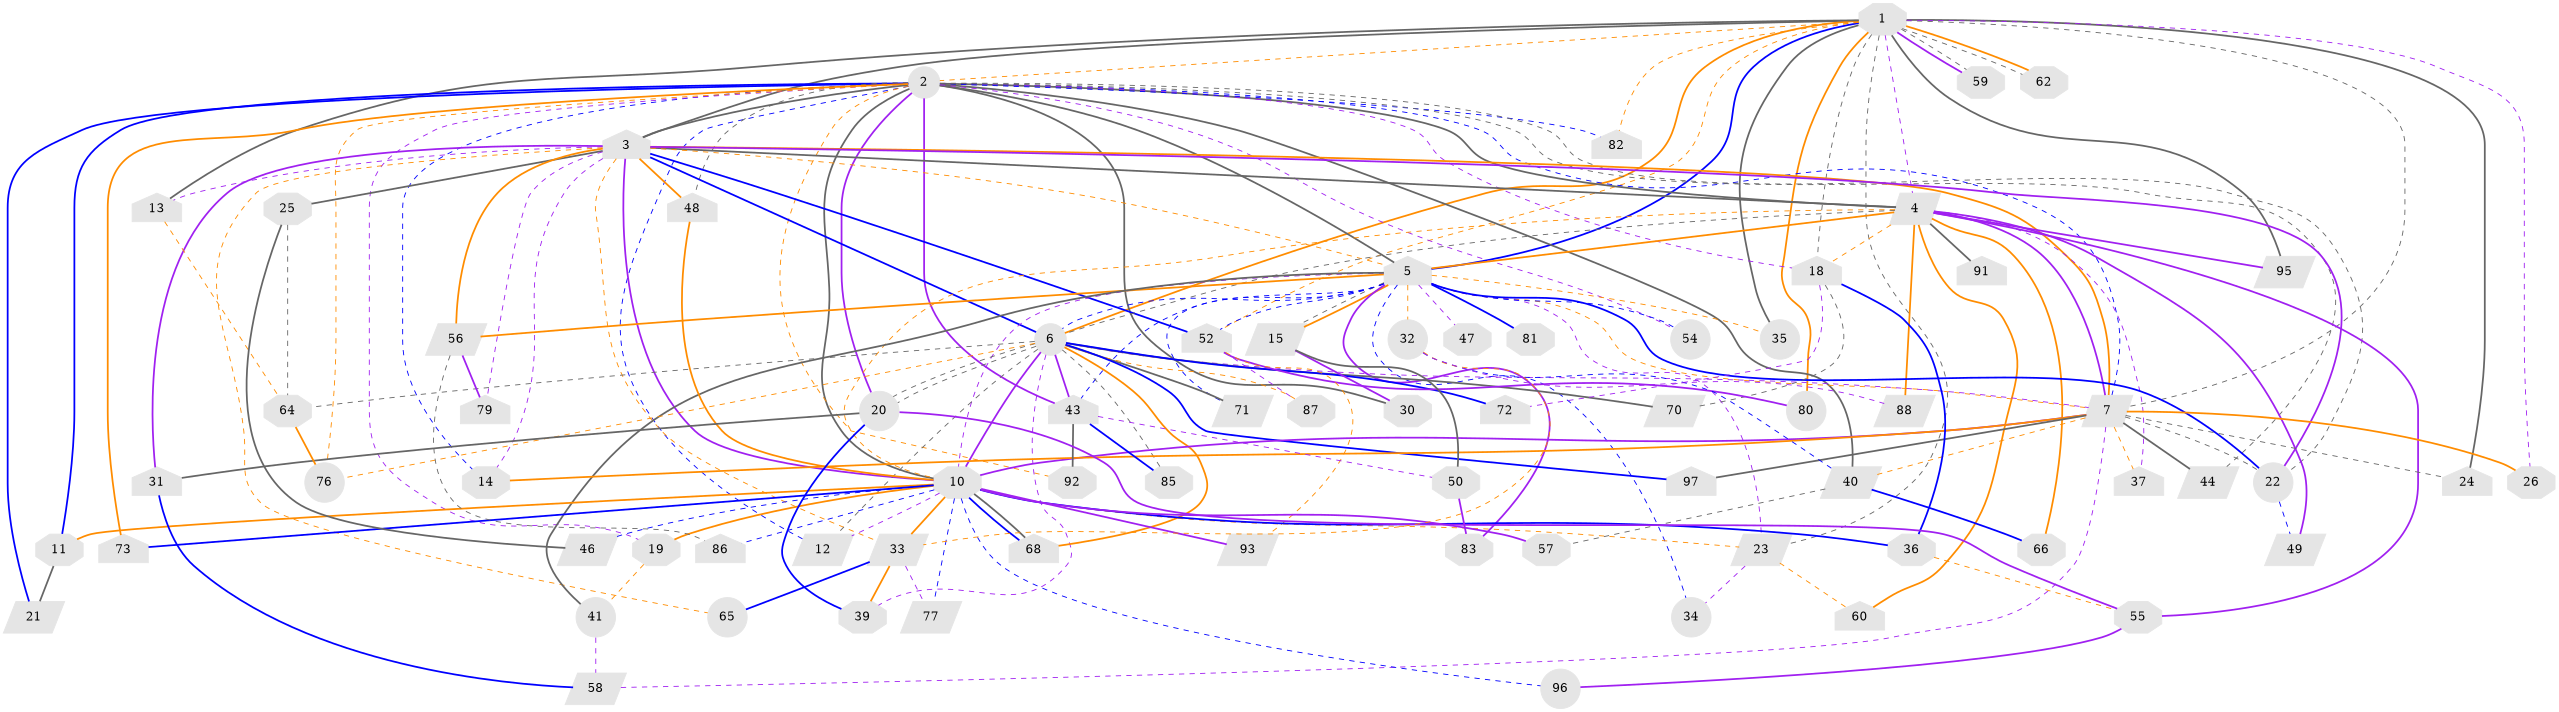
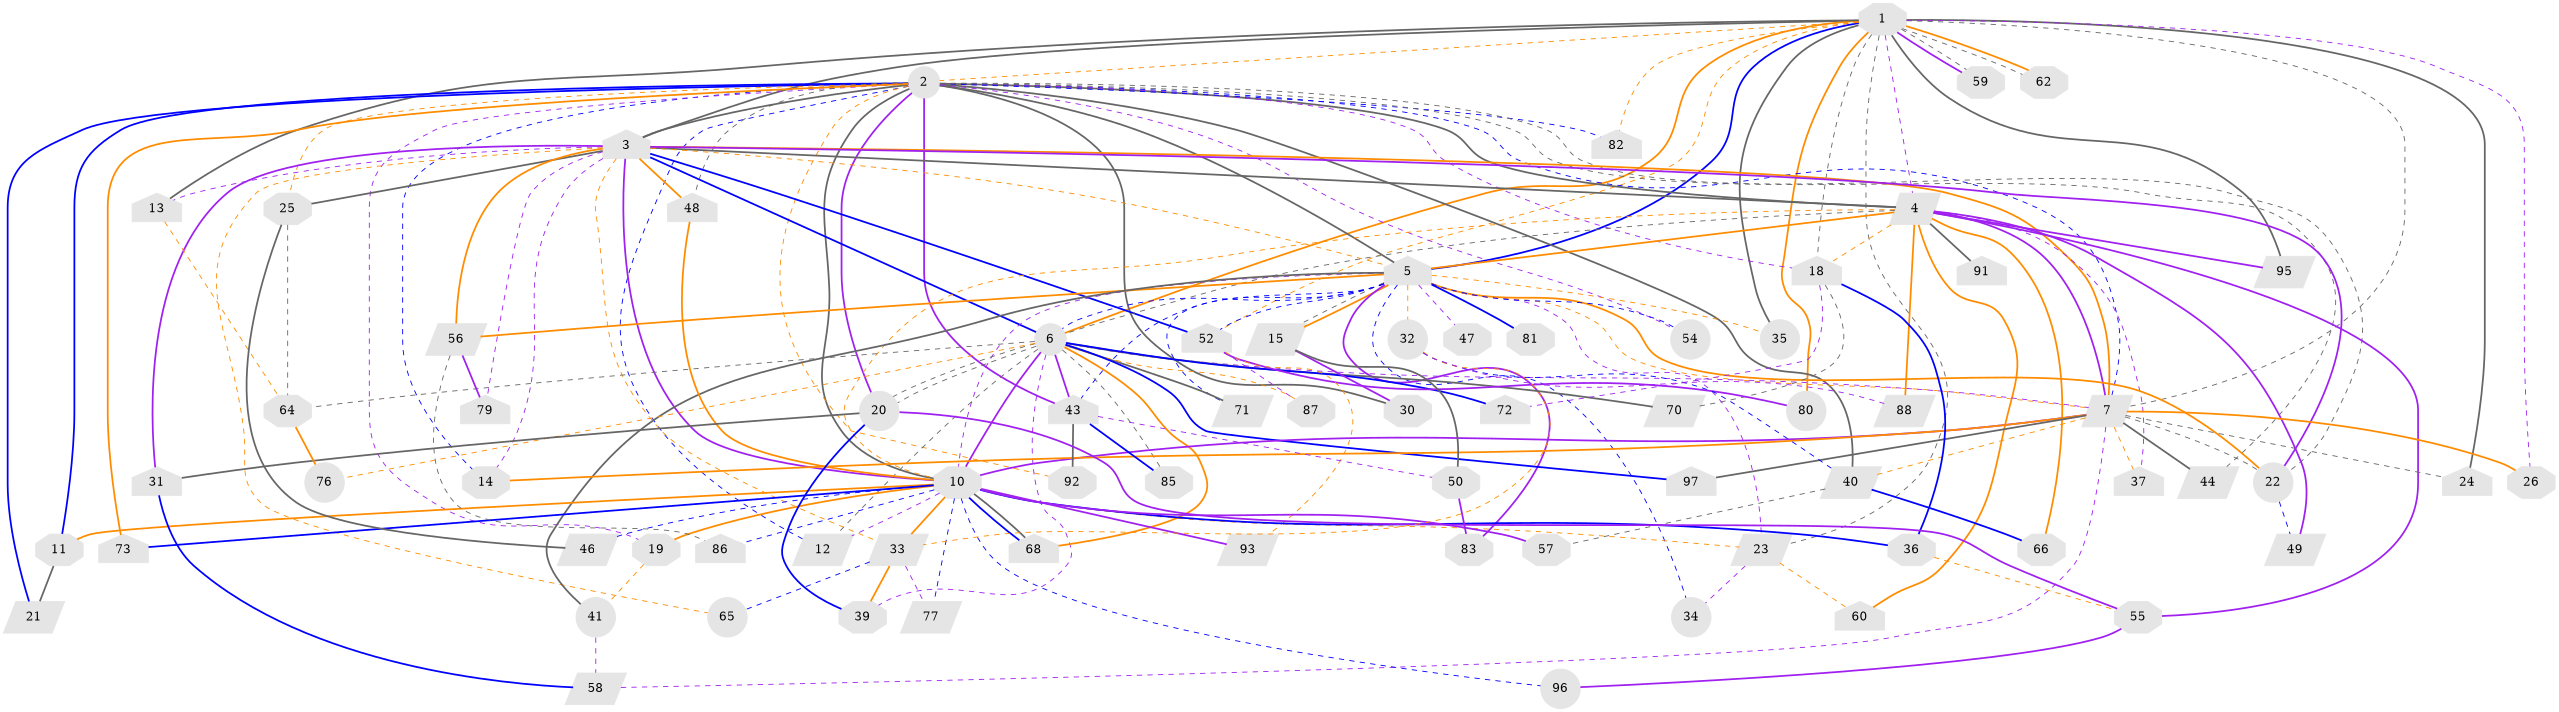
  graph {
    node [color=gray90 shape=octagon style=filled]
    edge [color=darkorange style=bold]
    1 [super="+29"]
    2 [shape=circle super="+38"]
    3 [shape=house super="+53"]
    4 [shape=parallelogram super="+8"]
    5 [shape=house super="+17"]
    6 [shape=circle super="+16"]
    7 [shape=parallelogram super="+9"]
    13 [shape=house]
    18 [shape=house super="+27"]
    23 [shape=parallelogram]
    24 [shape=house]
    26
    35 [shape=circle]
    52 [shape=house super="+69"]
    59
    62
    82 [shape=house]
    n18 [label=80 shape=circle]
    95 [shape=parallelogram]
    10 [super="+75"]
    11
    12 [shape=parallelogram]
    14 [super="+67"]
    19
    21 [shape=parallelogram]
    22 [shape=circle super="+61"]
    25
    30
    40 [shape=parallelogram super="+94"]
    43 [shape=house super="+45"]
    44 [shape=parallelogram]
    48 [shape=house]
    54 [shape=circle]
    73 [shape=house]
    92
    20 [shape=circle super="+51"]
    31 [shape=house]
    33 [shape=parallelogram super="+90"]
    56 [shape=parallelogram]
    65 [shape=circle]
    79 [shape=house]
    37 [shape=house]
    49 [shape=parallelogram]
    55 [super="+74"]
    60 [shape=house]
    66
    88 [shape=parallelogram]
    91 [shape=house]
    15 [shape=parallelogram super="+28"]
    32 [shape=circle]
    34 [shape=circle]
    41 [shape=circle super="+78"]
    47
    71 [shape=parallelogram]
    81
    83
    39 [super="+63"]
    64 [super="+84"]
    68 [shape=house super="+80"]
    70 [shape=parallelogram]
    72 [shape=house]
    76 [shape=circle]
    85
    87
    97 [shape=house]
    58 [shape=parallelogram]
    46 [shape=parallelogram]
    36
    57
    77 [shape=parallelogram]
    86 [shape=house]
    93 [shape=parallelogram]
    96 [shape=circle]
    50
    1 -- 2 [style=dashed]
    1 -- 3 [color=gray40]
    1 -- 4 [color=purple style=dashed weight=2]
    1 -- 5 [color=blue]
    1 -- 6
    1 -- 7 [color=gray40 style=dashed weight=2]
    1 -- 13 [color=gray40]
    1 -- 18 [color=gray40 style=dashed]
    1 -- 23 [color=gray40 style=dashed]
    1 -- 24 [color=gray40]
    1 -- 26 [color=purple style=dashed]
    1 -- 35 [color=gray40]
    1 -- 52 [style=dashed]
    1 -- 59 [color=purple]
    1 -- 59 [color=gray40 style=dashed]
    1 -- 62 [color=gray40 style=dashed]
    1 -- 62
    1 -- 82 [style=dashed]
    1 -- n18
    1 -- 95 [color=gray40]
    2 -- 3 [color=gray40]
    2 -- 4 [color=gray40 weight=2]
    2 -- 5 [color=gray40]
    2 -- 7 [color=blue style=dashed weight=2]
    2 -- 18 [color=purple style=dashed]
    2 -- 82 [color=blue style=dashed]
    2 -- 10 [color=gray40]
    2 -- 11 [color=blue]
    2 -- 12 [color=blue style=dashed]
    2 -- 14 [color=blue style=dashed]
    2 -- 19 [color=purple style=dashed]
    2 -- 21 [color=blue]
    2 -- 22 [color=gray40 style=dashed]
-   2 -- 76 [style=dashed]
+   2 -- 25 [style=dashed]
    2 -- 30 [color=gray40]
    2 -- 40 [color=gray40]
    2 -- 43 [color=purple]
    2 -- 44 [color=gray40 style=dashed]
    2 -- 48 [color=gray40 style=dashed]
    2 -- 54 [color=purple style=dashed]
    2 -- 73
    2 -- 92 [style=dashed]
    2 -- 20 [color=purple]
    3 -- 4 [color=gray40 weight=2]
    3 -- 5 [style=dashed]
    3 -- 6 [color=blue]
    3 -- 7 [weight=2]
    3 -- 13 [color=purple style=dashed]
    3 -- 52 [color=blue]
    3 -- 10 [color=purple]
    3 -- 14 [color=purple style=dashed]
    3 -- 22 [color=purple]
    3 -- 25 [color=gray40]
    3 -- 48
    3 -- 31 [color=purple]
    3 -- 33 [style=dashed]
    3 -- 56
    3 -- 65 [style=dashed]
    3 -- 79 [color=purple style=dashed]
    4 -- 5 [weight=3]
    4 -- 6 [color=gray40 style=dashed weight=2]
    4 -- 7 [color=purple weight=4]
    4 -- 18 [style=dashed]
    4 -- 95 [color=purple]
    4 -- 10 [style=dashed weight=2]
    4 -- 37 [color=purple style=dashed]
    4 -- 49 [color=purple]
    4 -- 55 [color=purple]
    4 -- 60
    4 -- 66
    4 -- 88
    4 -- 91 [color=gray40]
    5 -- 6 [color=blue style=dashed]
    5 -- 7 [style=dashed weight=2]
    5 -- 23 [color=purple style=dashed]
    5 -- 35 [style=dashed]
    5 -- 52 [color=blue style=dashed]
    5 -- 10 [color=purple style=dashed weight=2]
-   5 -- 22 [color=blue]
+   5 -- 22
    5 -- 43 [color=blue style=dashed]
    5 -- 54 [color=blue style=dashed]
    5 -- 56
    5 -- 15 [color=gray40 style=dashed weight=2]
    5 -- 15
    5 -- 32 [style=dashed weight=2]
    5 -- 34 [color=blue style=dashed]
    5 -- 41 [color=gray40]
    5 -- 47 [color=purple style=dashed weight=2]
    5 -- 71 [color=blue style=dashed]
    5 -- 81 [color=blue weight=2]
    5 -- 83 [color=purple]
    6 -- 7 [color=purple style=dashed weight=3]
    6 -- 10 [color=purple]
    6 -- 12 [color=gray40 style=dashed]
    6 -- 43 [color=purple]
    6 -- 20 [color=gray40 style=dashed]
    6 -- 20 [color=gray40 style=dashed]
    6 -- 71 [color=gray40]
    6 -- 39 [color=purple style=dashed]
    6 -- 64 [color=gray40 style=dashed]
    6 -- 68
    6 -- 70 [color=gray40]
    6 -- 72 [color=blue]
    6 -- 76 [style=dashed]
    6 -- 85 [color=gray40 style=dashed]
    6 -- 87 [style=dashed]
    6 -- 97 [color=blue]
    7 -- 24 [color=gray40 style=dashed]
    7 -- 26
    7 -- 10 [color=purple weight=2]
    7 -- 14
    7 -- 22 [color=gray40 style=dashed]
    7 -- 40 [style=dashed]
    7 -- 44 [color=gray40]
    7 -- 37 [style=dashed]
    7 -- 97 [color=gray40]
    7 -- 58 [color=purple style=dashed]
    13 -- 64 [style=dashed]
    18 -- 70 [color=gray40 style=dashed]
    18 -- 72 [color=purple style=dashed]
    18 -- 36 [color=blue]
    23 -- 60 [style=dashed]
    23 -- 34 [color=purple style=dashed]
    52 -- n18 [color=purple]
    52 -- 87 [color=purple style=dashed]
    52 -- 93 [style=dashed]
    10 -- 23 [style=dashed]
    10 -- 11
    10 -- 12 [color=purple style=dashed]
    10 -- 19
    10 -- 73 [color=blue]
    10 -- 33
    10 -- 68 [color=blue]
    10 -- 68 [color=gray40]
    10 -- 46 [color=blue style=dashed]
    10 -- 36 [color=blue]
    10 -- 57 [color=purple]
    10 -- 77 [color=blue style=dashed]
    10 -- 86 [color=blue style=dashed]
    10 -- 93 [color=purple]
    10 -- 96 [color=blue style=dashed]
    11 -- 21 [color=gray40]
    19 -- 41 [style=dashed]
    22 -- 49 [color=blue style=dashed]
    25 -- 64 [color=gray40 style=dashed]
    25 -- 46 [color=gray40]
    40 -- 66 [color=blue]
    40 -- 57 [color=gray40 style=dashed]
    43 -- 92 [color=gray40]
    43 -- 85 [color=blue]
    43 -- 50 [color=purple style=dashed]
    48 -- 10
    20 -- 31 [color=gray40]
    20 -- 55 [color=purple]
    20 -- 39 [color=blue]
    31 -- 58 [color=blue]
-   33 -- 65 [color=blue]
+   33 -- 65 [color=blue style=dashed]
    33 -- 39
    33 -- 77 [color=purple style=dashed]
    56 -- 79 [color=purple]
    56 -- 86 [color=gray40 style=dashed]
    55 -- 96 [color=purple]
    15 -- 30 [color=purple]
    15 -- 50 [color=gray40]
    32 -- 40 [color=blue style=dashed]
    32 -- 33 [style=dashed]
    32 -- 88 [color=purple style=dashed]
    41 -- 58 [color=purple style=dashed]
    64 -- 76
    36 -- 55 [style=dashed]
    50 -- 83 [color=purple]
  }
